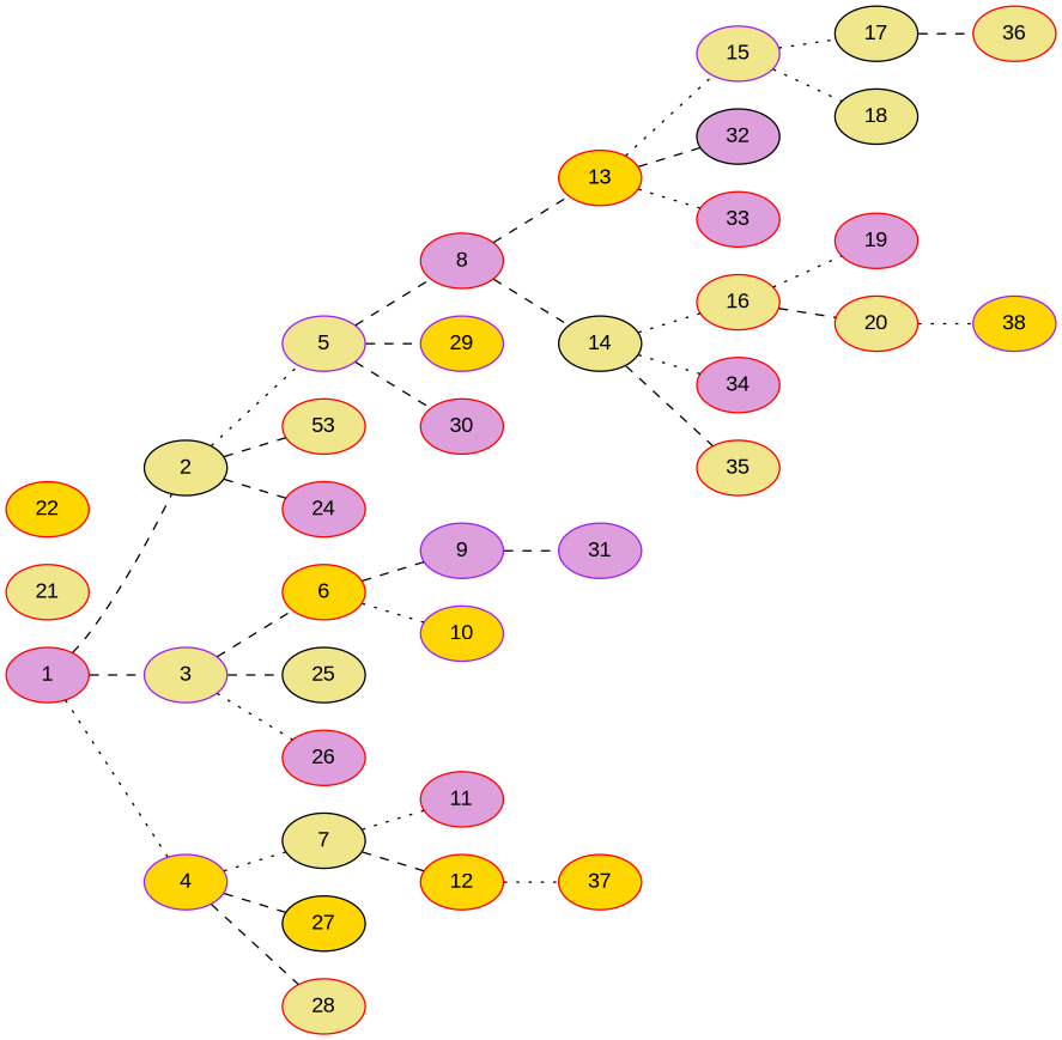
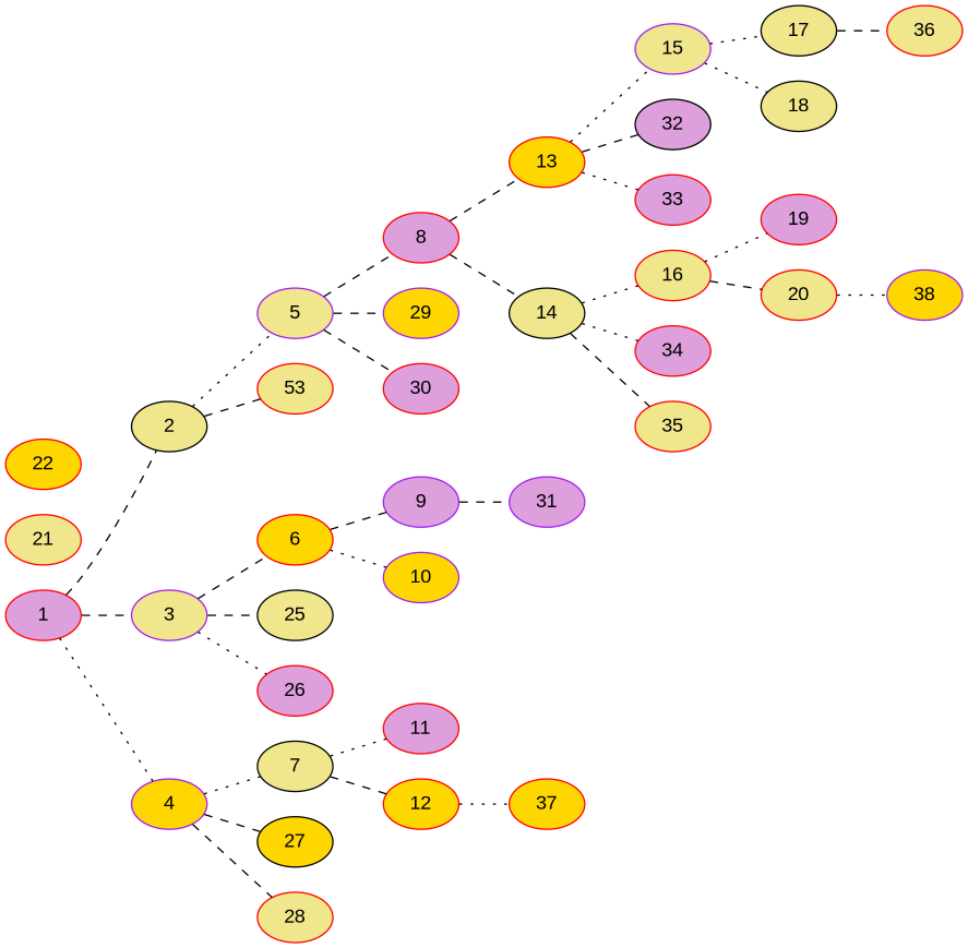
  graph {
    fontname="Liberation Sans"
    rankdir=LR
    node [chem=H color=red fillcolor=khaki fontname="Liberation Sans" style=filled]
    edge [fontname="Liberation Sans" style=dashed valence=1]
    1 [chem=N fillcolor=plum]
    2 [chem=C color=black]
    3 [chem=C color=purple]
    4 [chem=C color=purple fillcolor=gold]
    5 [chem=C color=purple]
    n6 [label=53]
-   24 [fillcolor=plum]
    6 [chem=C fillcolor=gold]
    25 [color=black]
    26 [fillcolor=plum]
    7 [chem=C color=black]
    27 [color=black fillcolor=gold]
    28
    8 [chem=N fillcolor=plum]
    29 [color=purple fillcolor=gold]
    30 [fillcolor=plum]
    9 [chem=O color=purple fillcolor=plum]
    10 [chem=O color=purple fillcolor=gold]
    11 [chem=O fillcolor=plum]
    12 [chem=O fillcolor=gold]
    13 [chem=C fillcolor=gold]
    14 [chem=C color=black]
    31 [color=purple fillcolor=plum]
    37 [fillcolor=gold]
    15 [chem=C color=purple]
    32 [color=black fillcolor=plum]
    33 [fillcolor=plum]
    16 [chem=C]
    34 [fillcolor=plum]
    35
    17 [chem=O color=black]
    18 [chem=O color=black]
    19 [chem=O fillcolor=plum]
    20 [chem=O]
    36
    38 [color=purple fillcolor=gold]
    21 [chem=Na]
    22 [chem=Na fillcolor=gold]
    1 -- 2
    1 -- 3
    1 -- 4 [style=dotted]
    2 -- 5 [style=dotted]
    2 -- n6
-   2 -- 24
    3 -- 6
    3 -- 25
    3 -- 26 [style=dotted]
    4 -- 7 [style=dotted]
    4 -- 27
    4 -- 28
    5 -- 8
    5 -- 29
    5 -- 30
    6 -- 9
    6 -- 10 [style=dotted valence=2]
    7 -- 11 [style=dotted valence=2]
    7 -- 12
    8 -- 13
    8 -- 14
    9 -- 31
    12 -- 37 [style=dotted]
    13 -- 15 [style=dotted]
    13 -- 32
    13 -- 33 [style=dotted]
    14 -- 16 [style=dotted]
    14 -- 34 [style=dotted]
    14 -- 35
    15 -- 17 [style=dotted]
    15 -- 18 [style=dotted valence=2]
    16 -- 19 [style=dotted valence=2]
    16 -- 20
    17 -- 36
    20 -- 38 [style=dotted]
  }
